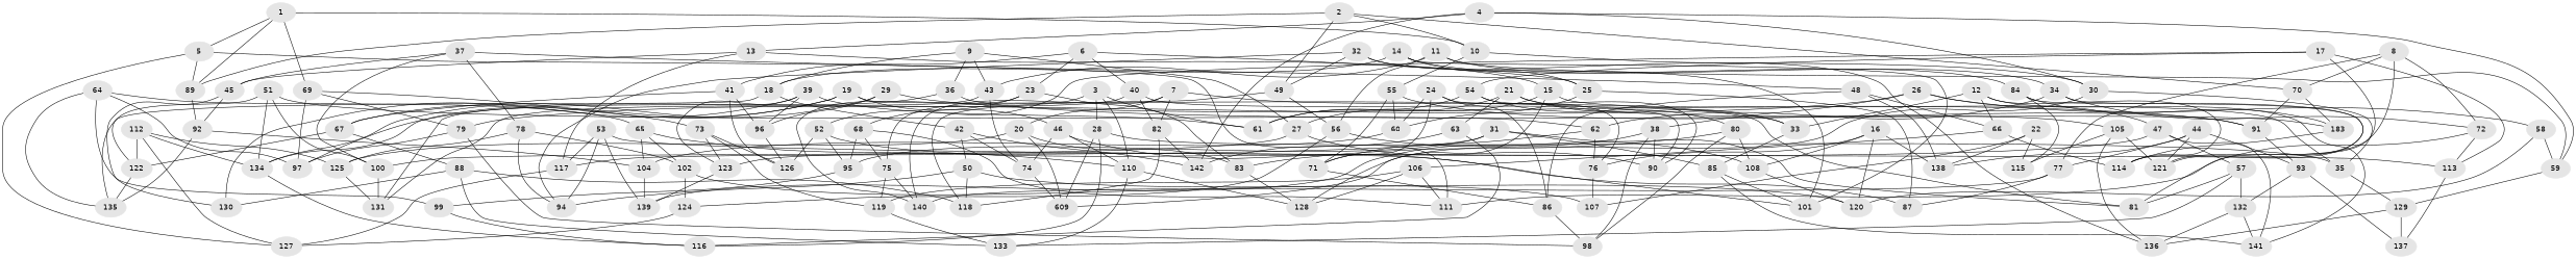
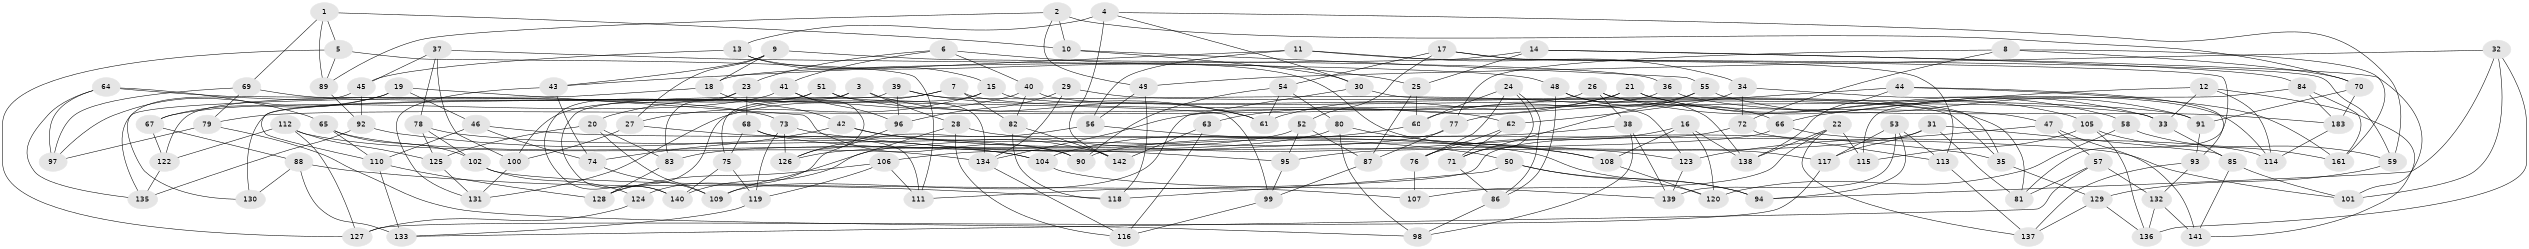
  graph {
    fontname="DejaVu Sans"
    node [color=gray90 fontname="DejaVu Sans" style=filled]
    edge [fontname="DejaVu Sans"]
    1
    5
    10
    69
    89
    111
    127
    30
    55
    97
    79
    73
    92
    2
    49
    70
    56
    118
    91
    n20 [label=183]
    3
    28
    61
    75
    110
    35
-   109 [label=609]
+   109
    116
    140
    119
    128
    133
    4
    13
    59
    142
    15
    45
    117
    129
    6
    23
    25
    40
    41
    83
    68
    60
    87
    82
    81
    131
    67
    96
    126
    7
    20
    33
    125
    85
    8
    72
    77
-   121
+   121 [label=161]
    113
    9
    18
    27
    36
    43
    42
    135
    90
    100
    134
    74
    71
    11
    34
    114
    62
    108
    124
    12
    66
    141
    106
    130
    14
    84
    101
    115
    16
    76
    120
    138
    107
    17
    52
    54
    95
    80
    137
    50
    19
    46
    122
    88
    21
    63
    105
    136
    22
    24
    86
    104
    98
    99
    26
    38
    47
    58
    139
    123
    57
    29
    93
    31
    32
    94
    37
    48
    78
    102
    39
    44
    132
    51
    53
    64
    65
    112
    1 -- 5
    1 -- 10
    1 -- 69
    1 -- 89
    5 -- 89
    5 -- 111
    5 -- 127
    10 -- 30
    10 -- 55
    69 -- 97
    69 -- 79
    69 -- 73
    89 -- 92
    30 -- 35
    30 -- 109
    55 -- 91
    55 -- 60
    55 -- 71
    79 -- 97
    79 -- 98
    73 -- 119
    73 -- 126
    73 -- 123
    92 -- 135
    92 -- 104
    2 -- 10
    2 -- 89
    2 -- 49
    2 -- 70
    49 -- 56
    49 -- 118
    70 -- 91
    70 -- n20
    56 -- 108
    56 -- 124
    91 -- 93
    n20 -- 114
    3 -- 28
    3 -- 61
    3 -- 75
    3 -- 110
    28 -- 35
    28 -- 109
    28 -- 116
    75 -- 140
    75 -- 119
    110 -- 128
    110 -- 133
    35 -- 129
    119 -- 133
    4 -- 30
    4 -- 13
    4 -- 59
    4 -- 142
    13 -- 15
    13 -- 45
    13 -- 117
    59 -- 129
    15 -- 35
    15 -- 128
    15 -- 27
    45 -- 92
    45 -- 130
    117 -- 127
    129 -- 137
    129 -- 136
    6 -- 23
    6 -- 25
    6 -- 40
    6 -- 41
    23 -- 140
    23 -- 83
    23 -- 68
    25 -- 60
    25 -- 87
    40 -- 82
    40 -- 81
    40 -- 131
    41 -- 67
    41 -- 96
    41 -- 126
    83 -- 128
    68 -- 111
    68 -- 75
    68 -- 95
    60 -- 104
+   87 -- 99
    82 -- 118
    82 -- 142
    67 -- 122
    67 -- 88
    96 -- 126
    7 -- 140
    7 -- 82
    7 -- 20
    7 -- 33
    20 -- 109
    20 -- 83
    20 -- 125
    33 -- 85
    125 -- 131
    85 -- 141
    85 -- 101
    8 -- 70
    8 -- 72
    8 -- 77
    8 -- 121
    72 -- 111
    72 -- 113
    77 -- 140
    77 -- 87
    113 -- 137
    9 -- 18
    9 -- 27
    9 -- 36
    9 -- 43
    18 -- 42
    18 -- 135
    27 -- 90
    27 -- 100
    36 -- n20
    36 -- 134
    43 -- 131
    43 -- 74
    42 -- 142
    42 -- 74
    42 -- 50
    100 -- 131
    134 -- 116
    74 -- 109
    71 -- 86
    11 -- 56
    11 -- 59
    11 -- 43
    11 -- 34
    34 -- 72
    34 -- 114
    34 -- 62
    62 -- 71
    62 -- 76
    108 -- 120
    124 -- 127
    12 -- 33
    12 -- 114
    12 -- 66
    12 -- 141
    66 -- 114
    66 -- 106
    106 -- 111
    106 -- 119
    106 -- 128
    14 -- 25
    14 -- 18
    14 -- 84
    14 -- 101
    84 -- n20
    84 -- 121
    84 -- 115
    16 -- 108
    16 -- 76
    16 -- 120
    16 -- 138
    76 -- 107
    17 -- 81
    17 -- 113
    17 -- 52
    17 -- 54
    52 -- 87
    52 -- 126
    52 -- 95
    54 -- 61
    54 -- 90
    54 -- 80
    95 -- 99
    80 -- 83
    80 -- 108
    80 -- 98
    50 -- 118
    50 -- 120
    50 -- 94
    19 -- 97
    19 -- 67
    19 -- 90
    19 -- 46
    46 -- 110
    46 -- 74
    46 -- 101
    122 -- 135
    88 -- 118
    88 -- 133
    88 -- 130
    21 -- 61
    21 -- 33
    21 -- 63
    21 -- 105
    63 -- 116
    63 -- 142
    105 -- 121
    105 -- 115
    105 -- 136
    22 -- 115
    22 -- 138
    22 -- 107
+   22 -- 137
    24 -- 60
    24 -- 71
    24 -- 76
    24 -- 86
    86 -- 98
    104 -- 139
    99 -- 116
    26 -- 79
    26 -- 38
    26 -- 47
    26 -- 58
    38 -- 90
    38 -- 98
    38 -- 139
    47 -- 141
    47 -- 123
    47 -- 57
    58 -- 59
    58 -- 120
    123 -- 139
    57 -- 133
    57 -- 81
    57 -- 132
    29 -- 91
    29 -- 96
    29 -- 134
    93 -- 137
    93 -- 132
    31 -- 117
    31 -- 81
    31 -- 85
    31 -- 95
    32 -- 49
    32 -- 101
    32 -- 136
    32 -- 94
    37 -- 45
    37 -- 100
    37 -- 48
    37 -- 78
    48 -- 66
    48 -- 138
    48 -- 86
    78 -- 125
    78 -- 94
    78 -- 102
    102 -- 124
    102 -- 107
    39 -- 61
    39 -- 96
    39 -- 130
    39 -- 123
    44 -- 77
    44 -- 121
    44 -- 138
    44 -- 93
    132 -- 141
    132 -- 136
    51 -- 100
    51 -- 134
    51 -- 62
    51 -- 122
    53 -- 117
    53 -- 113
    53 -- 139
    53 -- 94
    64 -- 97
    64 -- 135
    64 -- 99
    64 -- 65
    65 -- 110
    65 -- 104
    65 -- 102
    112 -- 127
    112 -- 125
    112 -- 134
    112 -- 122
  }
